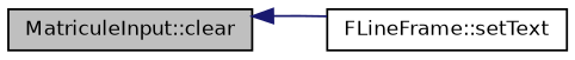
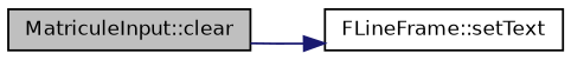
  digraph {
    rankdir=LR
    node [color=black fontname=Helvetica fontsize=10 shape=record style=filled]
    n1 [fillcolor=grey75 fontcolor=black height=0.2 label="MatriculeInput::clear" width=0.4]
    n2 [fillcolor=white height=0.2 label="FLineFrame::setText" width=0.4]
-   n2 -> n1 [color=midnightblue fontname=Helvetica fontsize=10 labelfontname=Helvetica labelfontsize=10 style=solid]
+   n1 -> n2 [color=midnightblue fontname=Helvetica fontsize=10 labelfontname=Helvetica labelfontsize=10 style=solid]
  }
